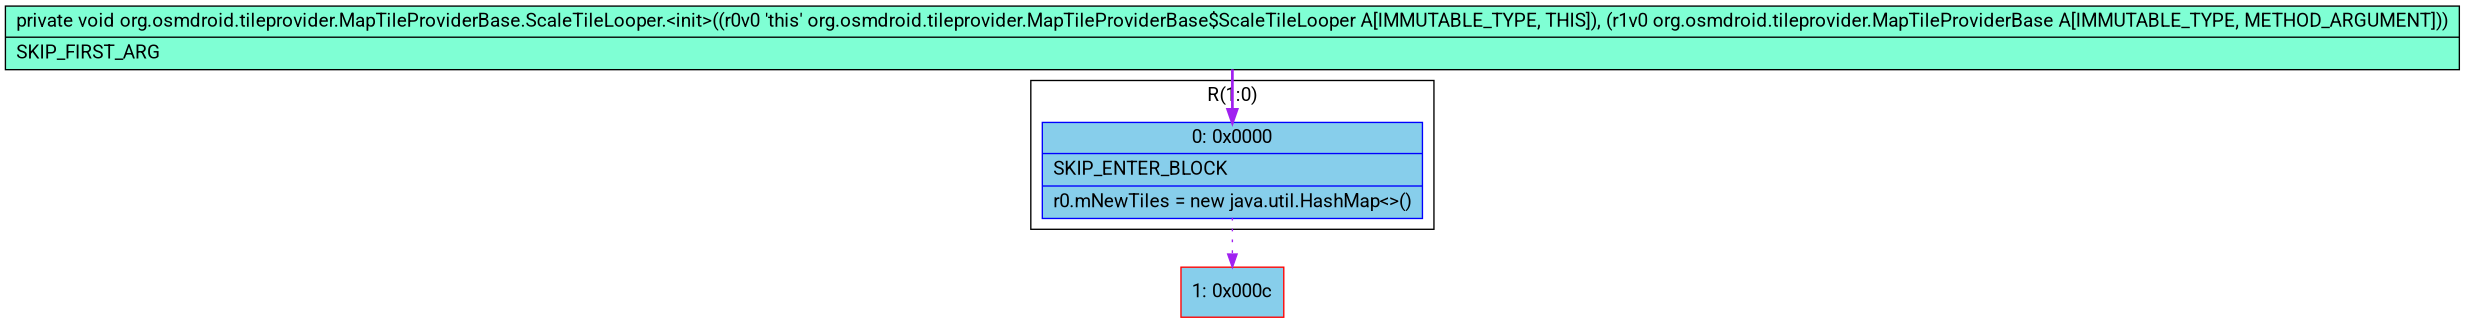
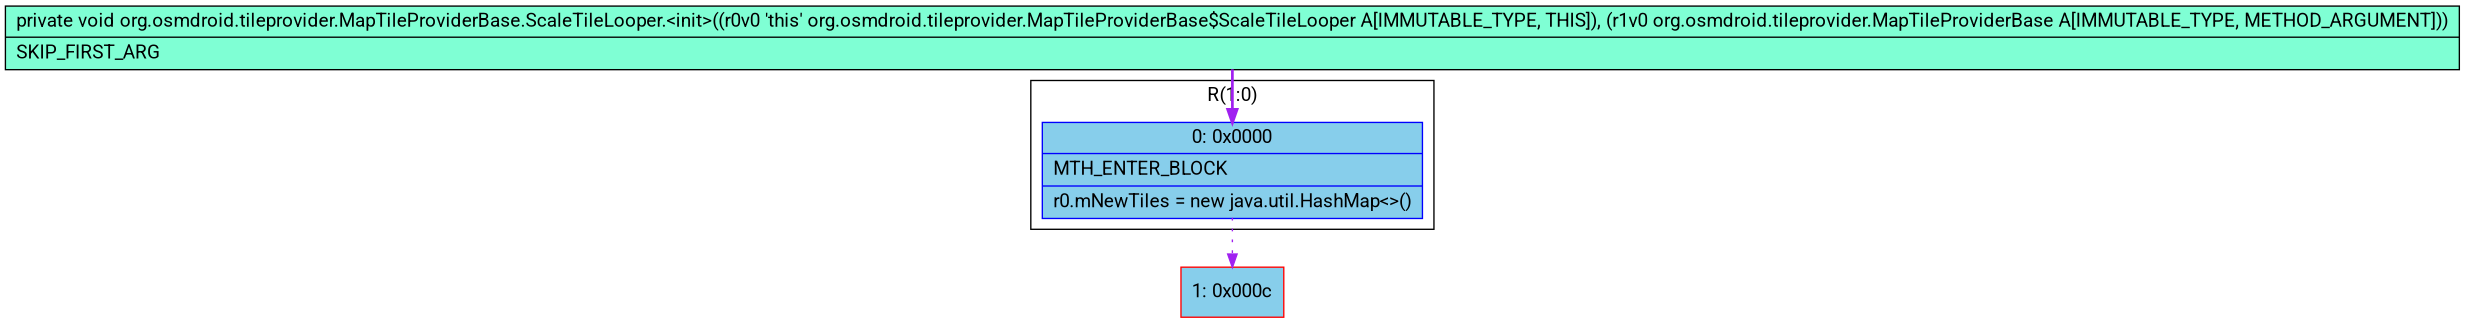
  digraph {
    fontname=Roboto
    node [shape=record style=filled fillcolor=skyblue fontname=Roboto]
    edge [color=purple fontname=Roboto]
-   n1 [color=blue label="{0\:\ 0x0000|SKIP_ENTER_BLOCK\l|r0.mNewTiles = new java.util.HashMap\<\>()\l}"]
+   n1 [color=blue label="{0\:\ 0x0000|MTH_ENTER_BLOCK\l|r0.mNewTiles = new java.util.HashMap\<\>()\l}"]
    n2 [color=red label="{1\:\ 0x000c}"]
    n3 [label="{private void org.osmdroid.tileprovider.MapTileProviderBase.ScaleTileLooper.\<init\>((r0v0 'this' org.osmdroid.tileprovider.MapTileProviderBase$ScaleTileLooper A[IMMUTABLE_TYPE, THIS]), (r1v0 org.osmdroid.tileprovider.MapTileProviderBase A[IMMUTABLE_TYPE, METHOD_ARGUMENT]))  | SKIP_FIRST_ARG\l}" fillcolor=aquamarine]
    subgraph cluster_1 {
      label="R(1:0)"
      n1
    }
    n1 -> n2 [style=dotted]
    n3 -> n1 [style=bold]
  }
